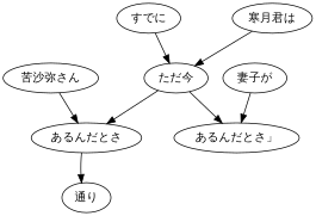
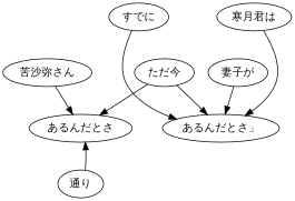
  digraph {
    fontname="Source Code Pro"
    node [fontname="Source Code Pro"]
    edge [fontname="Source Code Pro"]
    n1 [label="苦沙弥さん"]
    n2 [label="あるんだとさ"]
    n3 [label="通り"]
    n4 [label="ただ今"]
    n5 [label="あるんだとさ」"]
    n6 [label="寒月君は"]
    n7 [label="すでに"]
    n8 [label="妻子が"]
    n1 -> n2
-   n2 -> n3
+   n3 -> n2
    n4 -> n2
    n4 -> n5
-   n6 -> n4
-   n7 -> n4
+   n6 -> n5
+   n7 -> n5
    n8 -> n5
  }
